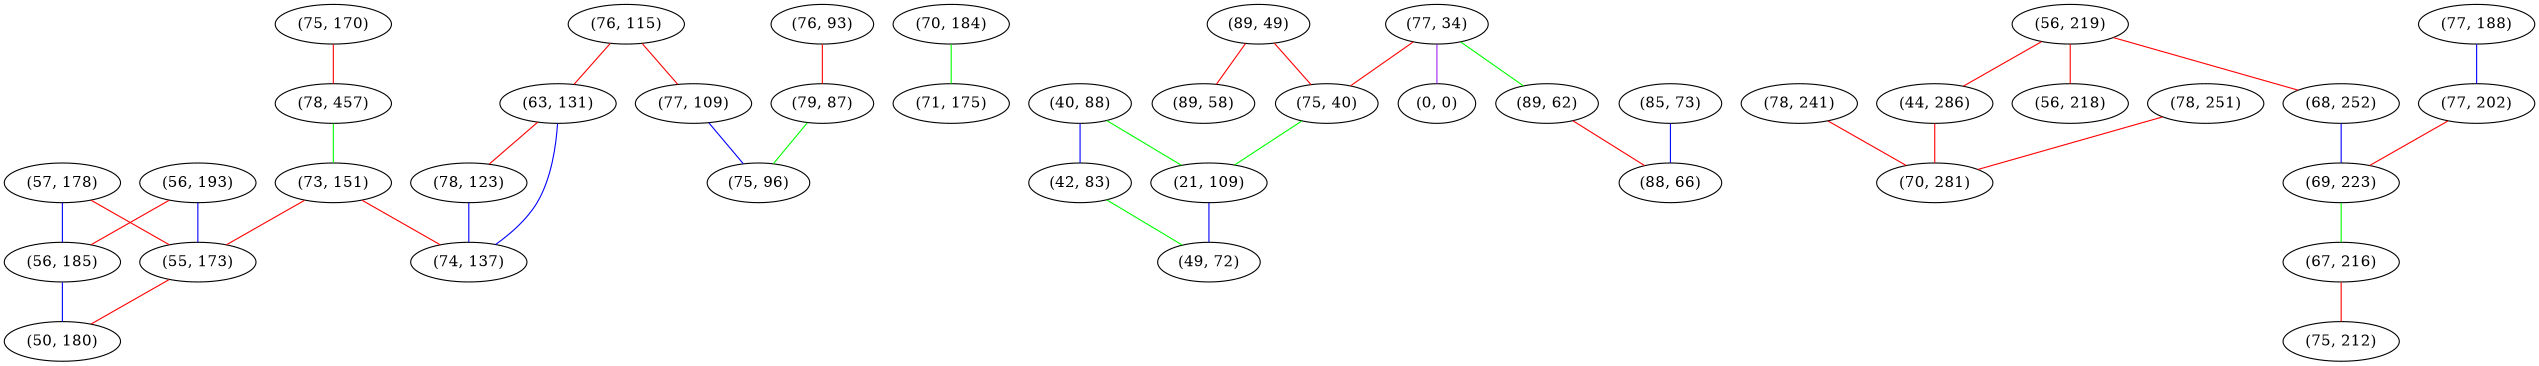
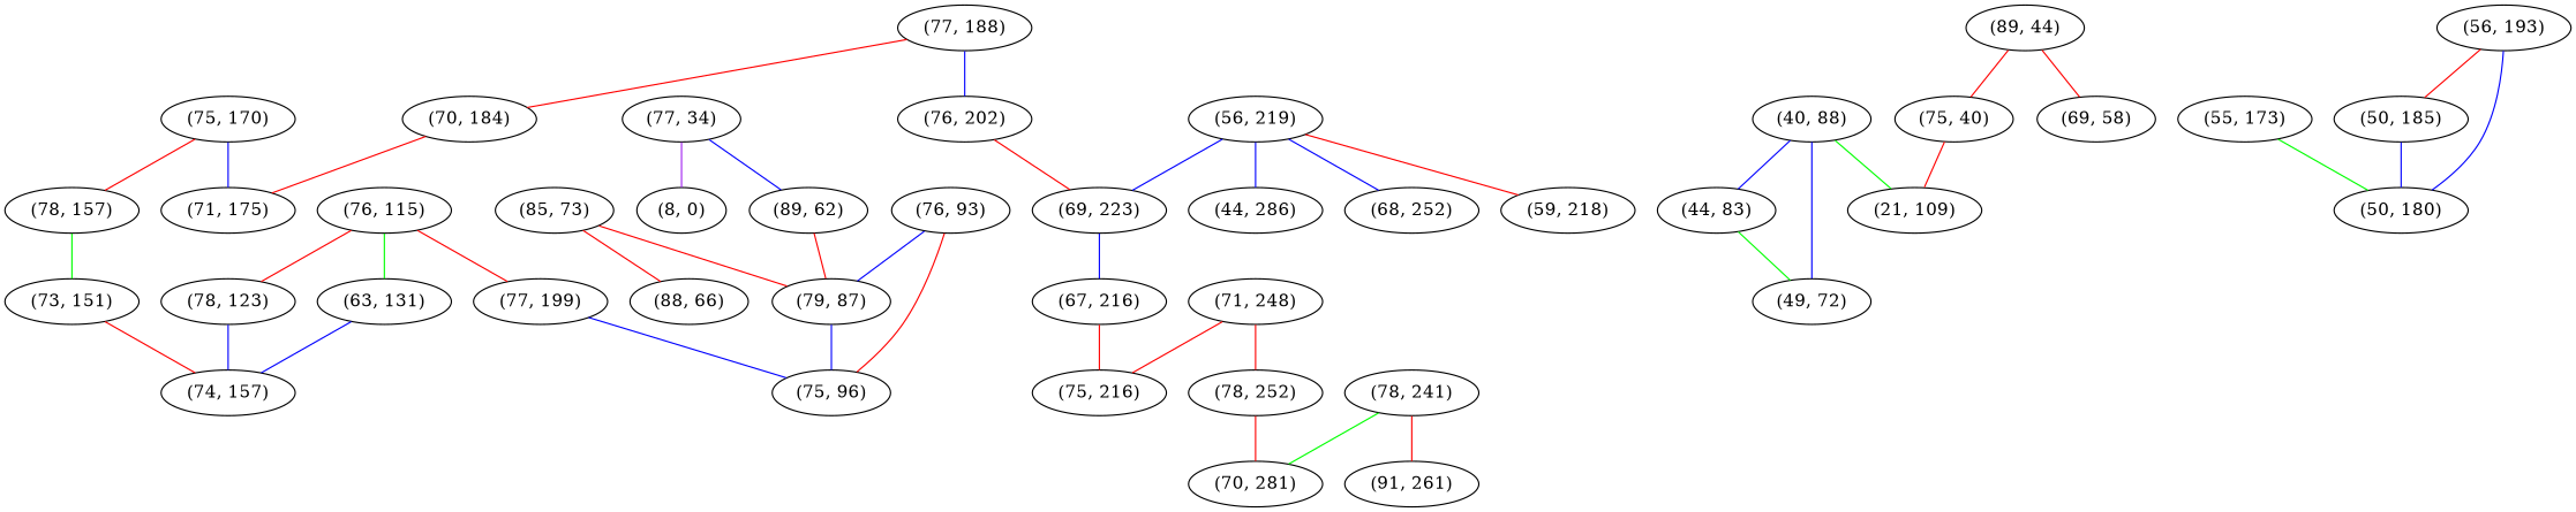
  graph {
    edge [color=red weight=1]
    "(75, 170)"
-   "(78, 157)" [label="(78, 457)"]
+   "(78, 157)"
    "(71, 175)"
    "(73, 151)"
    "(40, 88)"
-   "(44, 83)" [label="(42, 83)"]
+   "(44, 83)"
    "(49, 72)"
    "(21, 109)"
-   "(89, 49)"
+   "(89, 49)" [label="(89, 44)"]
    "(75, 40)"
-   "(89, 58)"
-   "(57, 178)"
-   "(56, 185)"
+   "(89, 58)" [label="(69, 58)"]
+   "(56, 185)" [label="(50, 185)"]
    "(55, 173)"
    "(50, 180)"
    "(56, 219)"
    "(69, 223)"
    n18 [label="(44, 286)"]
    "(68, 252)"
-   "(56, 218)"
+   "(56, 218)" [label="(59, 218)"]
    "(67, 216)"
    "(70, 281)"
-   "(78, 252)" [label="(78, 251)"]
-   "(75, 212)"
+   "(71, 248)"
+   "(78, 252)"
+   "(75, 212)" [label="(75, 216)"]
    "(76, 115)"
    "(78, 123)"
-   "(77, 109)"
+   "(77, 109)" [label="(77, 199)"]
    "(63, 131)"
-   "(74, 137)"
+   "(74, 137)" [label="(74, 157)"]
    "(75, 96)"
    "(85, 73)"
    "(88, 66)"
    "(79, 87)"
    "(56, 193)"
    "(77, 34)"
-   "(0, 0)"
+   "(0, 0)" [label="(8, 0)"]
    "(89, 62)"
    n39 [label="(78, 241)"]
+   "(91, 261)"
    "(77, 188)"
    "(70, 184)"
-   "(77, 202)"
+   "(77, 202)" [label="(76, 202)"]
    "(76, 93)"
    "(75, 170)" -- "(78, 157)"
+   "(75, 170)" -- "(71, 175)" [color=blue weight=3]
    "(78, 157)" -- "(73, 151)" [color=green weight=2]
-   "(73, 151)" -- "(55, 173)"
    "(73, 151)" -- "(74, 137)"
    "(40, 88)" -- "(44, 83)" [color=blue weight=3]
-   "(21, 109)" -- "(49, 72)" [color=blue weight=3]
+   "(40, 88)" -- "(49, 72)" [color=blue weight=3]
    "(40, 88)" -- "(21, 109)" [color=green weight=2]
    "(44, 83)" -- "(49, 72)" [color=green]
    "(89, 49)" -- "(75, 40)"
    "(89, 49)" -- "(89, 58)"
-   "(75, 40)" -- "(21, 109)" [color=green]
-   "(57, 178)" -- "(56, 185)" [color=blue weight=3]
-   "(57, 178)" -- "(55, 173)"
+   "(75, 40)" -- "(21, 109)"
    "(56, 185)" -- "(50, 180)" [color=blue weight=3]
-   "(55, 173)" -- "(50, 180)"
-   "(68, 252)" -- "(69, 223)" [color=blue weight=3]
-   "(56, 219)" -- n18 [weight=3]
-   "(56, 219)" -- "(68, 252)" [weight=3]
+   "(55, 173)" -- "(50, 180)" [color=green]
+   "(56, 219)" -- "(69, 223)" [color=blue weight=3]
+   "(56, 219)" -- n18 [color=blue weight=3]
+   "(56, 219)" -- "(68, 252)" [color=blue weight=3]
    "(56, 219)" -- "(56, 218)"
-   "(69, 223)" -- "(67, 216)" [color=green weight=2]
-   n18 -- "(70, 281)"
+   "(69, 223)" -- "(67, 216)" [color=blue weight=2]
    "(67, 216)" -- "(75, 212)"
+   "(71, 248)" -- "(78, 252)"
+   "(71, 248)" -- "(75, 212)"
    "(78, 252)" -- "(70, 281)"
-   "(63, 131)" -- "(78, 123)"
+   "(76, 115)" -- "(78, 123)"
    "(76, 115)" -- "(77, 109)"
-   "(76, 115)" -- "(63, 131)"
+   "(76, 115)" -- "(63, 131)" [color=green]
    "(78, 123)" -- "(74, 137)" [color=blue weight=3]
    "(77, 109)" -- "(75, 96)" [color=blue weight=3]
    "(63, 131)" -- "(74, 137)" [color=blue weight=3]
-   "(85, 73)" -- "(88, 66)" [color=blue weight=3]
-   "(79, 87)" -- "(75, 96)" [color=green weight=3]
+   "(85, 73)" -- "(88, 66)" [weight=3]
+   "(85, 73)" -- "(79, 87)"
+   "(79, 87)" -- "(75, 96)" [color=blue weight=3]
    "(56, 193)" -- "(56, 185)"
-   "(56, 193)" -- "(55, 173)" [color=blue weight=3]
-   "(77, 34)" -- "(75, 40)"
+   "(56, 193)" -- "(50, 180)" [color=blue weight=3]
    "(77, 34)" -- "(0, 0)" [color=purple weight=4]
-   "(77, 34)" -- "(89, 62)" [color=green weight=3]
-   "(89, 62)" -- "(88, 66)"
-   n39 -- "(70, 281)"
+   "(77, 34)" -- "(89, 62)" [color=blue weight=3]
+   "(89, 62)" -- "(79, 87)"
+   n39 -- "(70, 281)" [color=green]
+   n39 -- "(91, 261)"
+   "(77, 188)" -- "(70, 184)"
    "(77, 188)" -- "(77, 202)" [color=blue weight=3]
-   "(70, 184)" -- "(71, 175)" [color=green]
+   "(70, 184)" -- "(71, 175)"
    "(77, 202)" -- "(69, 223)"
-   "(76, 93)" -- "(79, 87)" [weight=3]
+   "(76, 93)" -- "(75, 96)"
+   "(76, 93)" -- "(79, 87)" [color=blue weight=3]
  }
